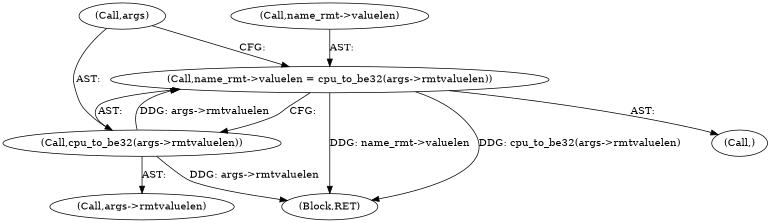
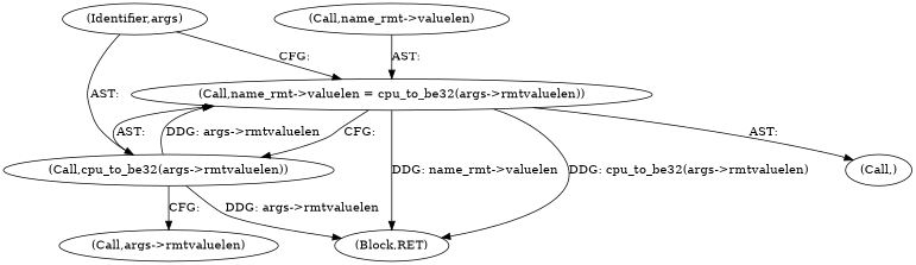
  digraph {
    n1 [label="(Call,name_rmt->valuelen = cpu_to_be32(args->rmtvaluelen))"]
    n2 [label="(Call,cpu_to_be32(args->rmtvaluelen))"]
    n3 [label="(Block,RET)"]
    n4 [label="(Call,)"]
    n5 [label="(Call,args->rmtvaluelen)"]
-   n6 [label="(Call,args)"]
+   n6 [label="(Identifier,args)"]
    n7 [label="(Call,name_rmt->valuelen)"]
    n1 -> n2 [label="CFG: "]
    n1 -> n3 [label="DDG: name_rmt->valuelen"]
    n1 -> n3 [label="DDG: cpu_to_be32(args->rmtvaluelen)"]
    n1 -> n4 [label="AST: "]
    n2 -> n1 [label="AST: "]
    n2 -> n1 [label="DDG: args->rmtvaluelen"]
    n2 -> n3 [label="DDG: args->rmtvaluelen"]
-   n2 -> n5 [label="AST: "]
+   n2 -> n5 [label="CFG: "]
    n6 -> n1 [label="CFG: "]
    n6 -> n2 [label="AST: "]
    n7 -> n1 [label="AST: "]
  }
